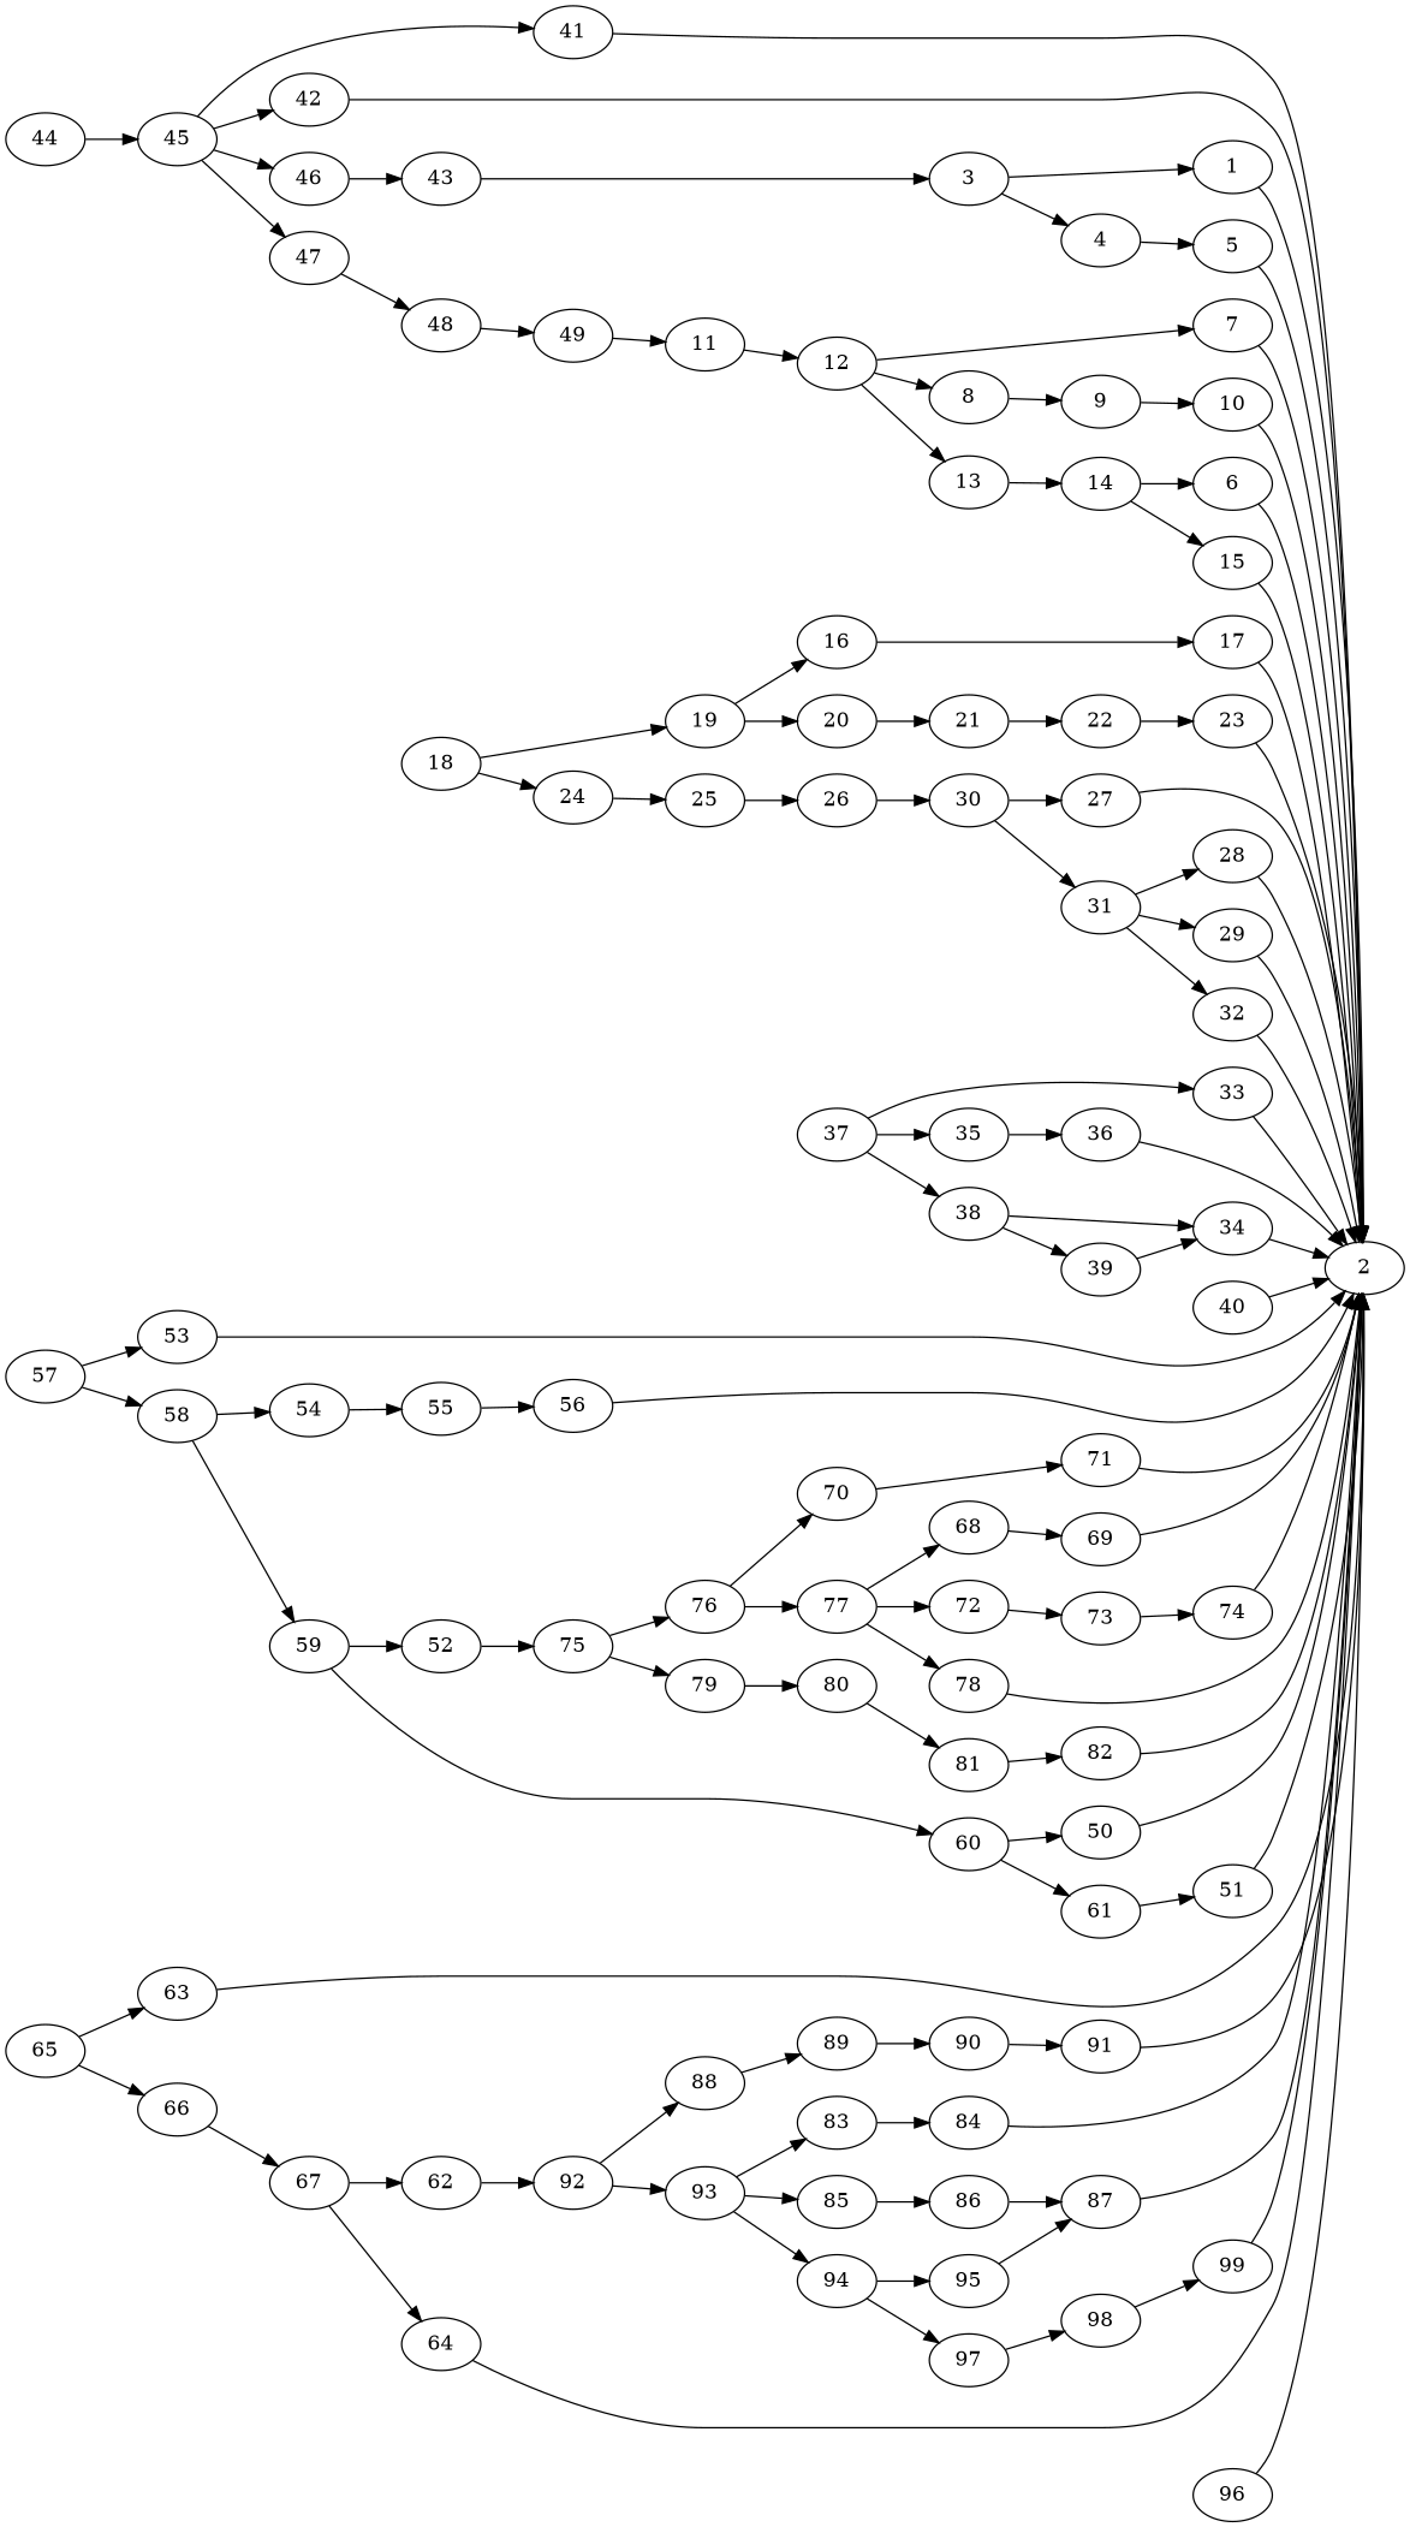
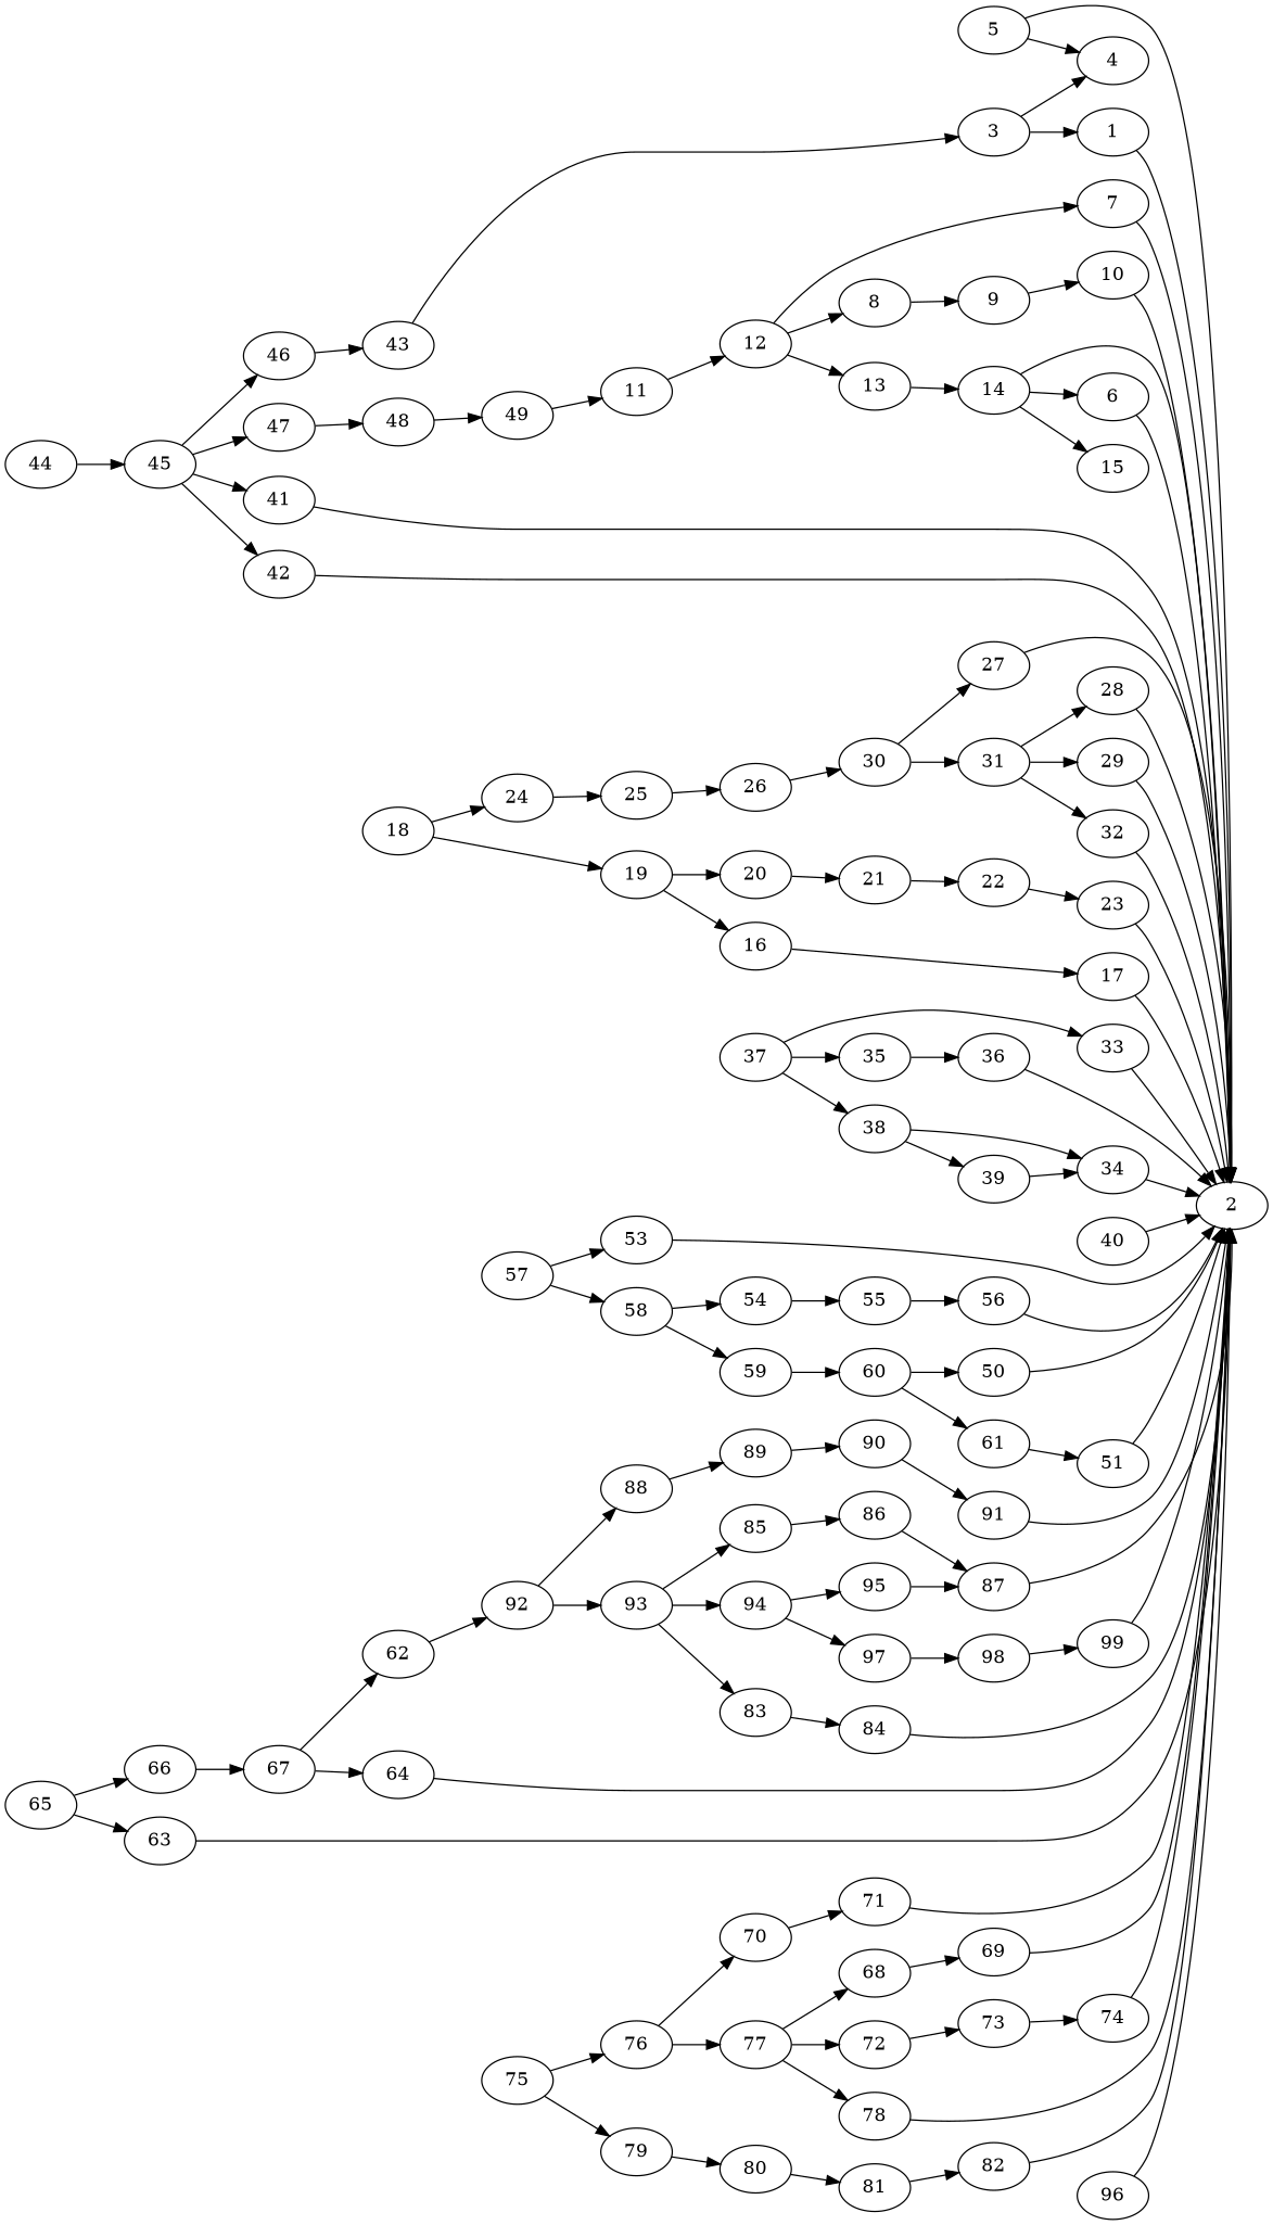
  strict digraph {
    rankdir=LR
    node [exec=127]
    edge [comm=17]
    2 [exec=171]
    1 [exec=190]
    3 [exec=151]
    4 [exec=88]
    5 [exec=109]
    6 [exec=90]
    7 [exec=60]
    9 [exec=57]
    8
    10 [exec=118]
    11 [exec=171]
    12 [exec=149]
    13 [exec=159]
    14 [exec=151]
    15 [exec=197]
    16 [exec=105]
    17 [exec=116]
    18 [exec=161]
    19
    24 [exec=139]
    20 [exec=157]
    25 [exec=186]
    21 [exec=179]
    22 [exec=148]
    23 [exec=196]
    26 [exec=199]
    30 [exec=67]
    27 [exec=173]
    31 [exec=155]
    28 [exec=72]
    29 [exec=138]
    32 [exec=88]
    33 [exec=146]
    34 [exec=200]
    35 [exec=134]
    36 [exec=191]
    37 [exec=121]
    38 [exec=179]
    39 [exec=110]
    40 [exec=100]
    41 [exec=154]
    42 [exec=124]
    43 [exec=117]
    44 [exec=89]
    45 [exec=60]
    46 [exec=136]
    47 [exec=130]
    48 [exec=142]
    49 [exec=85]
    50 [exec=179]
    51 [exec=119]
-   52 [exec=160]
    75 [exec=144]
    76 [exec=117]
    79 [exec=76]
    53 [exec=110]
    55 [exec=161]
    54
    56 [exec=116]
    57 [exec=183]
    58
    59 [exec=190]
    60 [exec=136]
    61 [exec=52]
    62 [exec=169]
    92 [exec=136]
    88 [exec=107]
    93 [exec=105]
    63 [exec=140]
    64 [exec=140]
    65 [exec=121]
    66 [exec=175]
    67 [exec=55]
    68 [exec=166]
    69 [exec=126]
    70 [exec=131]
    71 [exec=95]
    72 [exec=143]
    73 [exec=97]
    74 [exec=130]
    77 [exec=126]
    80 [exec=56]
    78 [exec=146]
    81 [exec=195]
    82 [exec=83]
    83 [exec=161]
    84 [exec=74]
    85 [exec=76]
    86 [exec=132]
    87 [exec=135]
    89 [exec=162]
    90 [exec=93]
    91 [exec=70]
    94 [exec=195]
    95 [exec=165]
    97 [exec=107]
    98 [exec=80]
    96 [exec=119]
    99 [exec=58]
    1 -> 2 [comm=6]
    3 -> 1 [comm=20]
    3 -> 4 [comm=7]
-   4 -> 5 [comm=6]
+   5 -> 4 [comm=6]
    5 -> 2 [comm=20]
    6 -> 2 [comm=15]
    7 -> 2 [comm=10]
    9 -> 10 [comm=7]
    8 -> 9 [comm=15]
    10 -> 2 [comm=16]
    11 -> 12
    12 -> 7 [comm=14]
    12 -> 8 [comm=16]
    12 -> 13
    13 -> 14 [comm=13]
    14 -> 6 [comm=15]
    14 -> 15 [comm=11]
-   15 -> 2 [comm=18]
+   14 -> 2 [comm=18]
    16 -> 17 [comm=8]
    17 -> 2 [comm=9]
    18 -> 19 [comm=5]
    18 -> 24
    19 -> 16 [comm=10]
    19 -> 20 [comm=7]
    24 -> 25 [comm=6]
    20 -> 21 [comm=6]
    25 -> 26 [comm=18]
    21 -> 22 [comm=16]
    22 -> 23 [comm=19]
    23 -> 2
    26 -> 30 [comm=6]
    30 -> 27 [comm=18]
    30 -> 31 [comm=18]
    27 -> 2 [comm=16]
    31 -> 28 [comm=5]
    31 -> 29 [comm=12]
    31 -> 32 [comm=19]
    28 -> 2 [comm=20]
    29 -> 2 [comm=15]
    32 -> 2 [comm=11]
    33 -> 2 [comm=13]
    34 -> 2 [comm=7]
    35 -> 36 [comm=18]
    36 -> 2 [comm=12]
    37 -> 33 [comm=9]
    37 -> 35 [comm=5]
    37 -> 38 [comm=18]
    38 -> 34 [comm=16]
    38 -> 39 [comm=15]
    39 -> 34 [comm=13]
    40 -> 2 [comm=8]
    41 -> 2 [comm=19]
    42 -> 2 [comm=8]
    43 -> 3
    44 -> 45 [comm=8]
    45 -> 41 [comm=5]
    45 -> 42 [comm=20]
    45 -> 46 [comm=15]
    45 -> 47 [comm=9]
    46 -> 43 [comm=12]
    47 -> 48
    48 -> 49 [comm=6]
    49 -> 11 [comm=7]
    50 -> 2 [comm=8]
    51 -> 2
-   52 -> 75 [comm=10]
    75 -> 76
    75 -> 79 [comm=12]
    76 -> 70 [comm=10]
    76 -> 77 [comm=18]
    79 -> 80 [comm=9]
    53 -> 2 [comm=5]
    55 -> 56 [comm=8]
    54 -> 55 [comm=15]
    56 -> 2 [comm=5]
    57 -> 53 [comm=20]
    57 -> 58 [comm=8]
    58 -> 54 [comm=14]
    58 -> 59 [comm=14]
-   59 -> 52 [comm=6]
    59 -> 60 [comm=7]
    60 -> 50 [comm=8]
    60 -> 61 [comm=12]
    61 -> 51 [comm=8]
    62 -> 92 [comm=6]
    92 -> 88 [comm=18]
    92 -> 93 [comm=14]
    88 -> 89 [comm=11]
    93 -> 83 [comm=11]
    93 -> 85 [comm=14]
    93 -> 94 [comm=13]
    63 -> 2 [comm=15]
    64 -> 2 [comm=10]
    65 -> 63 [comm=12]
    65 -> 66 [comm=7]
    66 -> 67 [comm=10]
    67 -> 62 [comm=12]
    67 -> 64 [comm=19]
    68 -> 69
    69 -> 2 [comm=13]
    70 -> 71 [comm=16]
    71 -> 2
    72 -> 73 [comm=16]
    73 -> 74 [comm=18]
    74 -> 2 [comm=7]
    77 -> 68 [comm=20]
    77 -> 72 [comm=9]
    77 -> 78 [comm=18]
    80 -> 81 [comm=10]
    78 -> 2
    81 -> 82 [comm=8]
    82 -> 2 [comm=20]
    83 -> 84 [comm=20]
    84 -> 2 [comm=19]
    85 -> 86 [comm=10]
    86 -> 87 [comm=9]
    87 -> 2 [comm=13]
    89 -> 90 [comm=9]
    90 -> 91 [comm=15]
    91 -> 2 [comm=12]
    94 -> 95 [comm=5]
    94 -> 97 [comm=13]
    95 -> 87 [comm=20]
    97 -> 98 [comm=11]
    98 -> 99 [comm=10]
    96 -> 2
    99 -> 2 [comm=16]
  }
